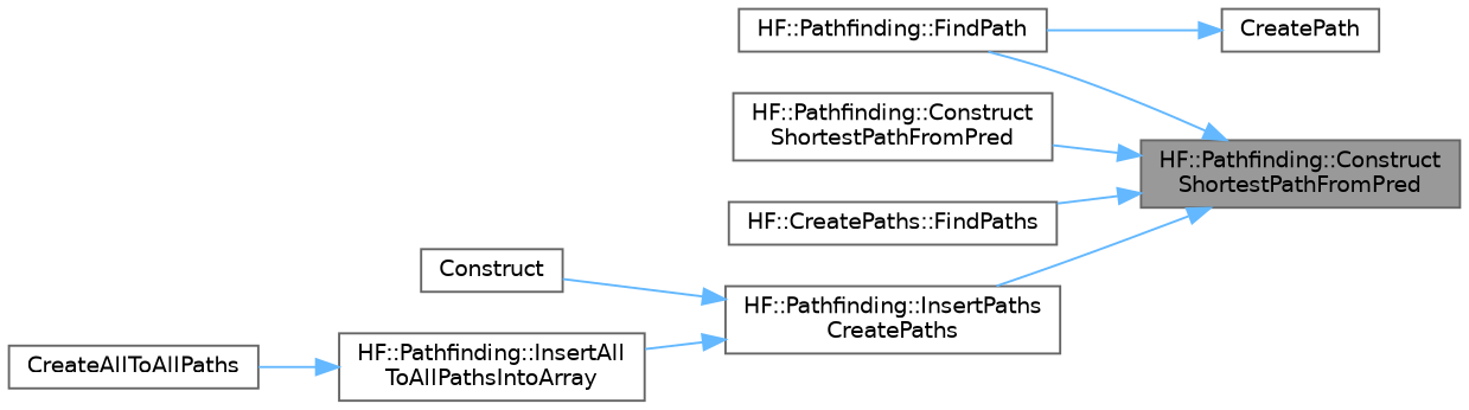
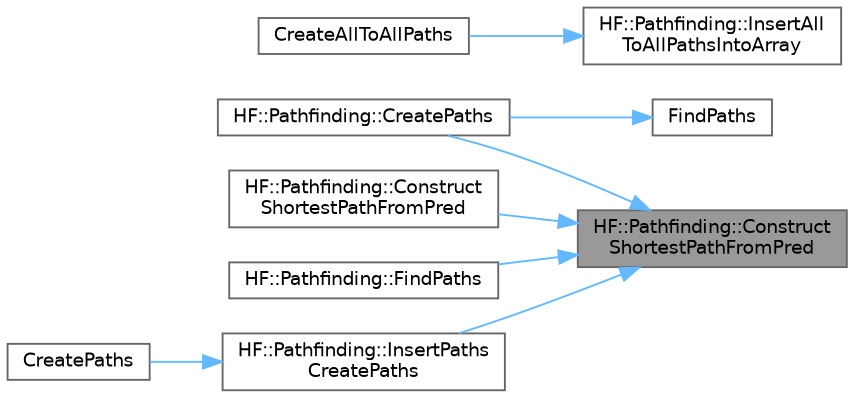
  digraph {
    rankdir=RL
    node [color=grey40 fillcolor=white fontname=Helvetica fontsize=10 shape=box style=filled]
    edge [color=steelblue1 dir=back fontname=Helvetica fontsize=10 labelfontname=Helvetica labelfontsize=10 style=solid]
    n1 [color=gray40 fillcolor=grey60 fontcolor=black height=0.2 label="HF::Pathfinding::Construct\lShortestPathFromPred" width=0.4]
    n2 [height=0.2 label="HF::Pathfinding::Construct\lShortestPathFromPred" width=0.4]
-   n3 [height=0.2 label="HF::Pathfinding::FindPath" width=0.4]
-   n4 [height=0.2 label="HF::CreatePaths::FindPaths" width=0.4]
+   n3 [height=0.2 label="HF::Pathfinding::CreatePaths" width=0.4]
+   n4 [height=0.2 label="HF::Pathfinding::FindPaths" width=0.4]
    n5 [height=0.2 label="HF::Pathfinding::InsertPaths\lCreatePaths" width=0.4]
-   n6 [height=0.2 label=Construct width=0.4]
+   n6 [height=0.2 label=CreatePaths width=0.4]
    n7 [height=0.2 label="HF::Pathfinding::InsertAll\lToAllPathsIntoArray" width=0.4]
-   n8 [height=0.2 label=CreatePath width=0.4]
+   n8 [height=0.2 label=FindPaths width=0.4]
    n9 [height=0.2 label=CreateAllToAllPaths width=0.4]
    n1 -> n2
    n1 -> n3
    n1 -> n4
    n1 -> n5
    n5 -> n6
-   n5 -> n7
    n7 -> n9
    n8 -> n3
  }
